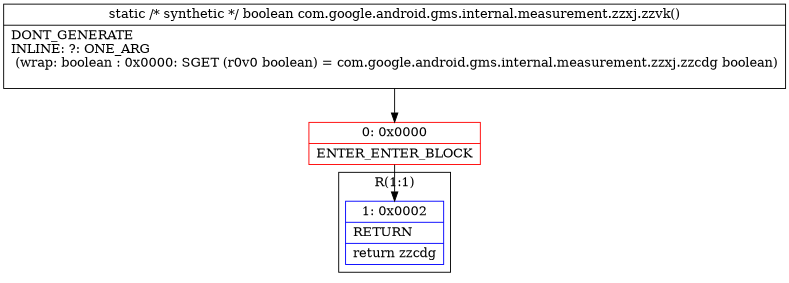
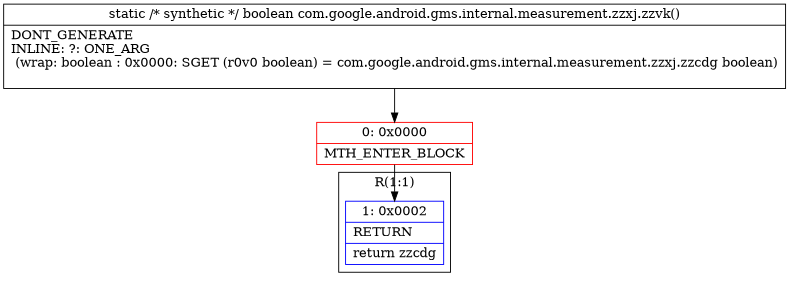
  digraph {
    node [shape=record]
    n1 [color=blue label="{1\:\ 0x0002|RETURN\l|return zzcdg\l}"]
-   n2 [color=red label="{0\:\ 0x0000|ENTER_ENTER_BLOCK\l}"]
+   n2 [color=red label="{0\:\ 0x0000|MTH_ENTER_BLOCK\l}"]
    n3 [label="{static \/* synthetic *\/ boolean com.google.android.gms.internal.measurement.zzxj.zzvk()  | DONT_GENERATE\lINLINE: ?: ONE_ARG  \l  (wrap: boolean : 0x0000: SGET  (r0v0 boolean) =  com.google.android.gms.internal.measurement.zzxj.zzcdg boolean)\l\l}"]
    subgraph cluster_1 {
      label="R(1:1)"
      n1
    }
    n2 -> n1
    n3 -> n2
  }
